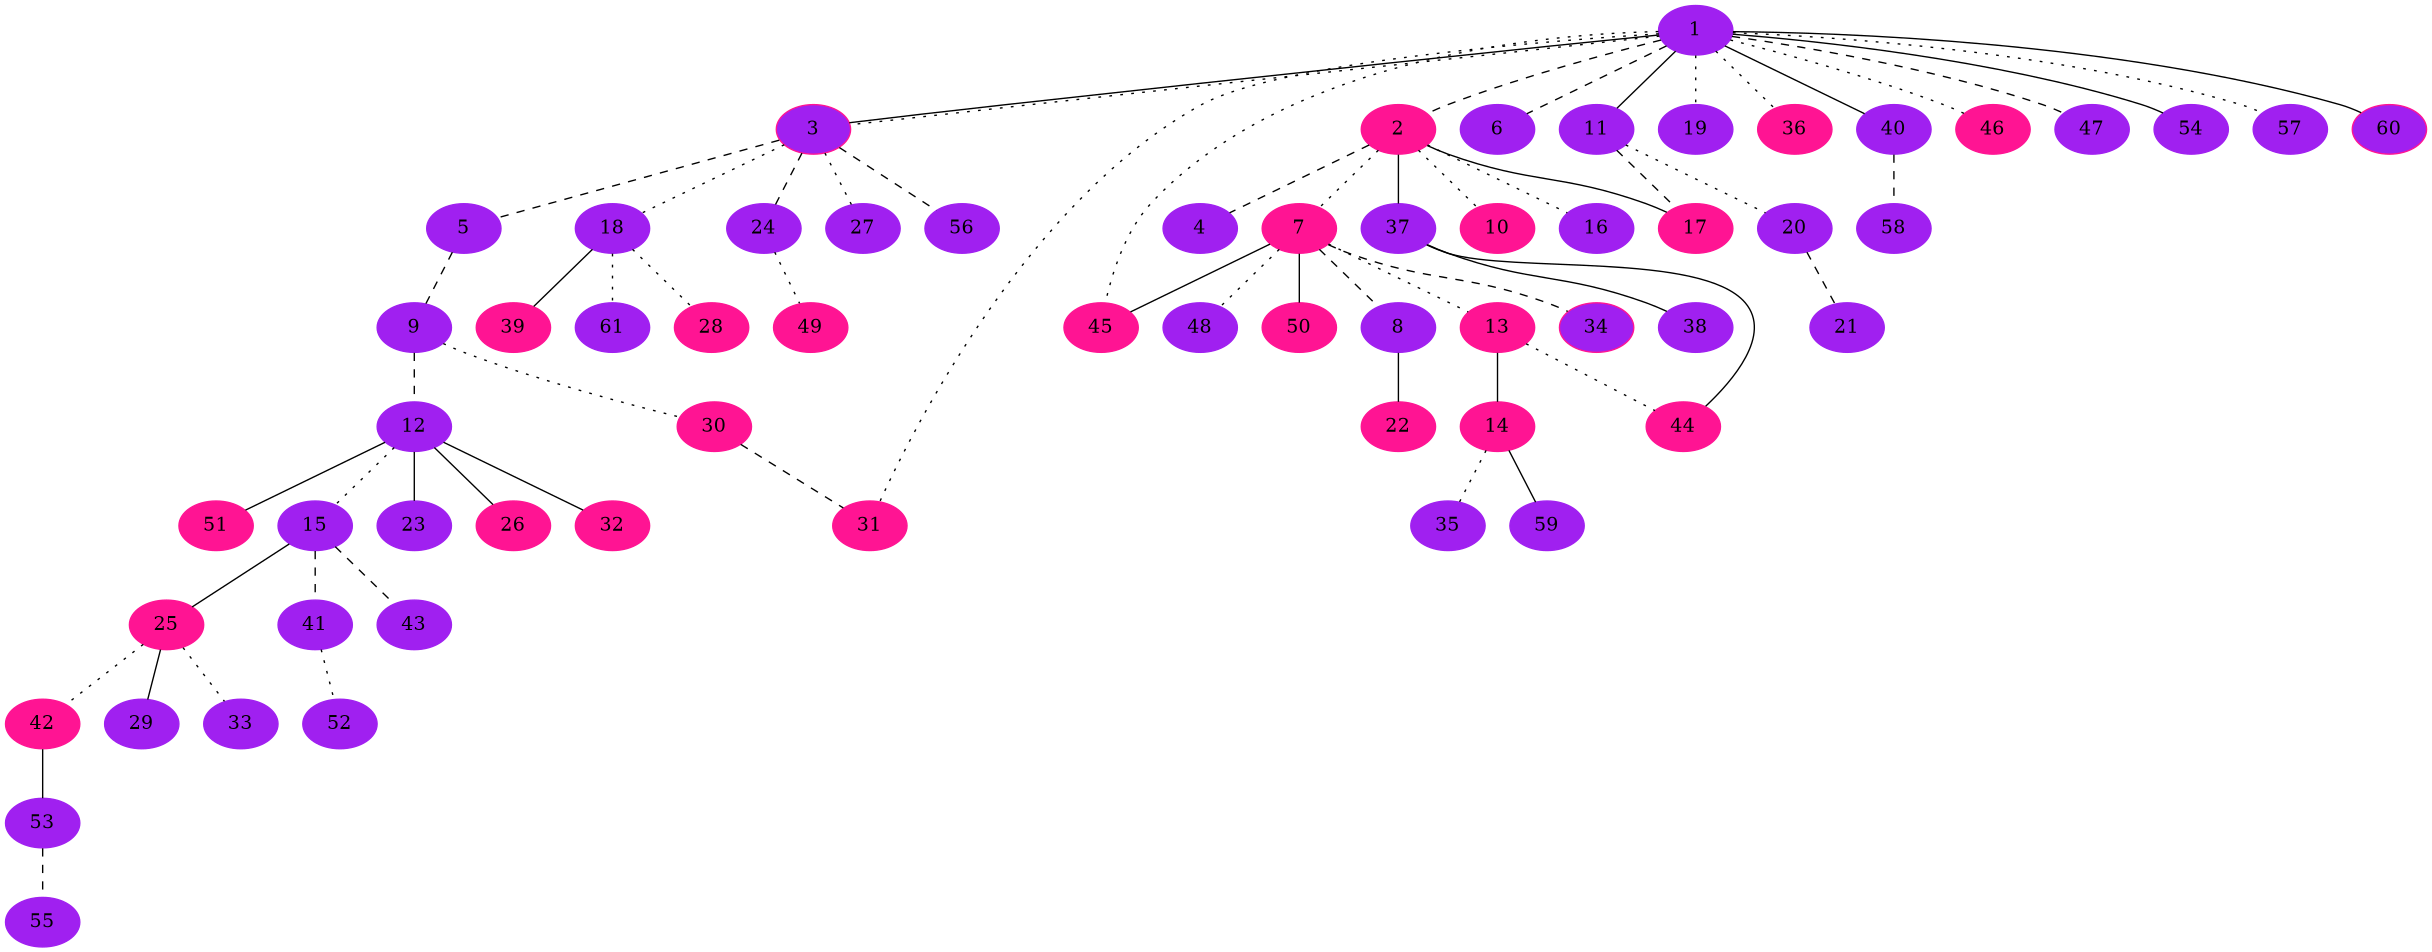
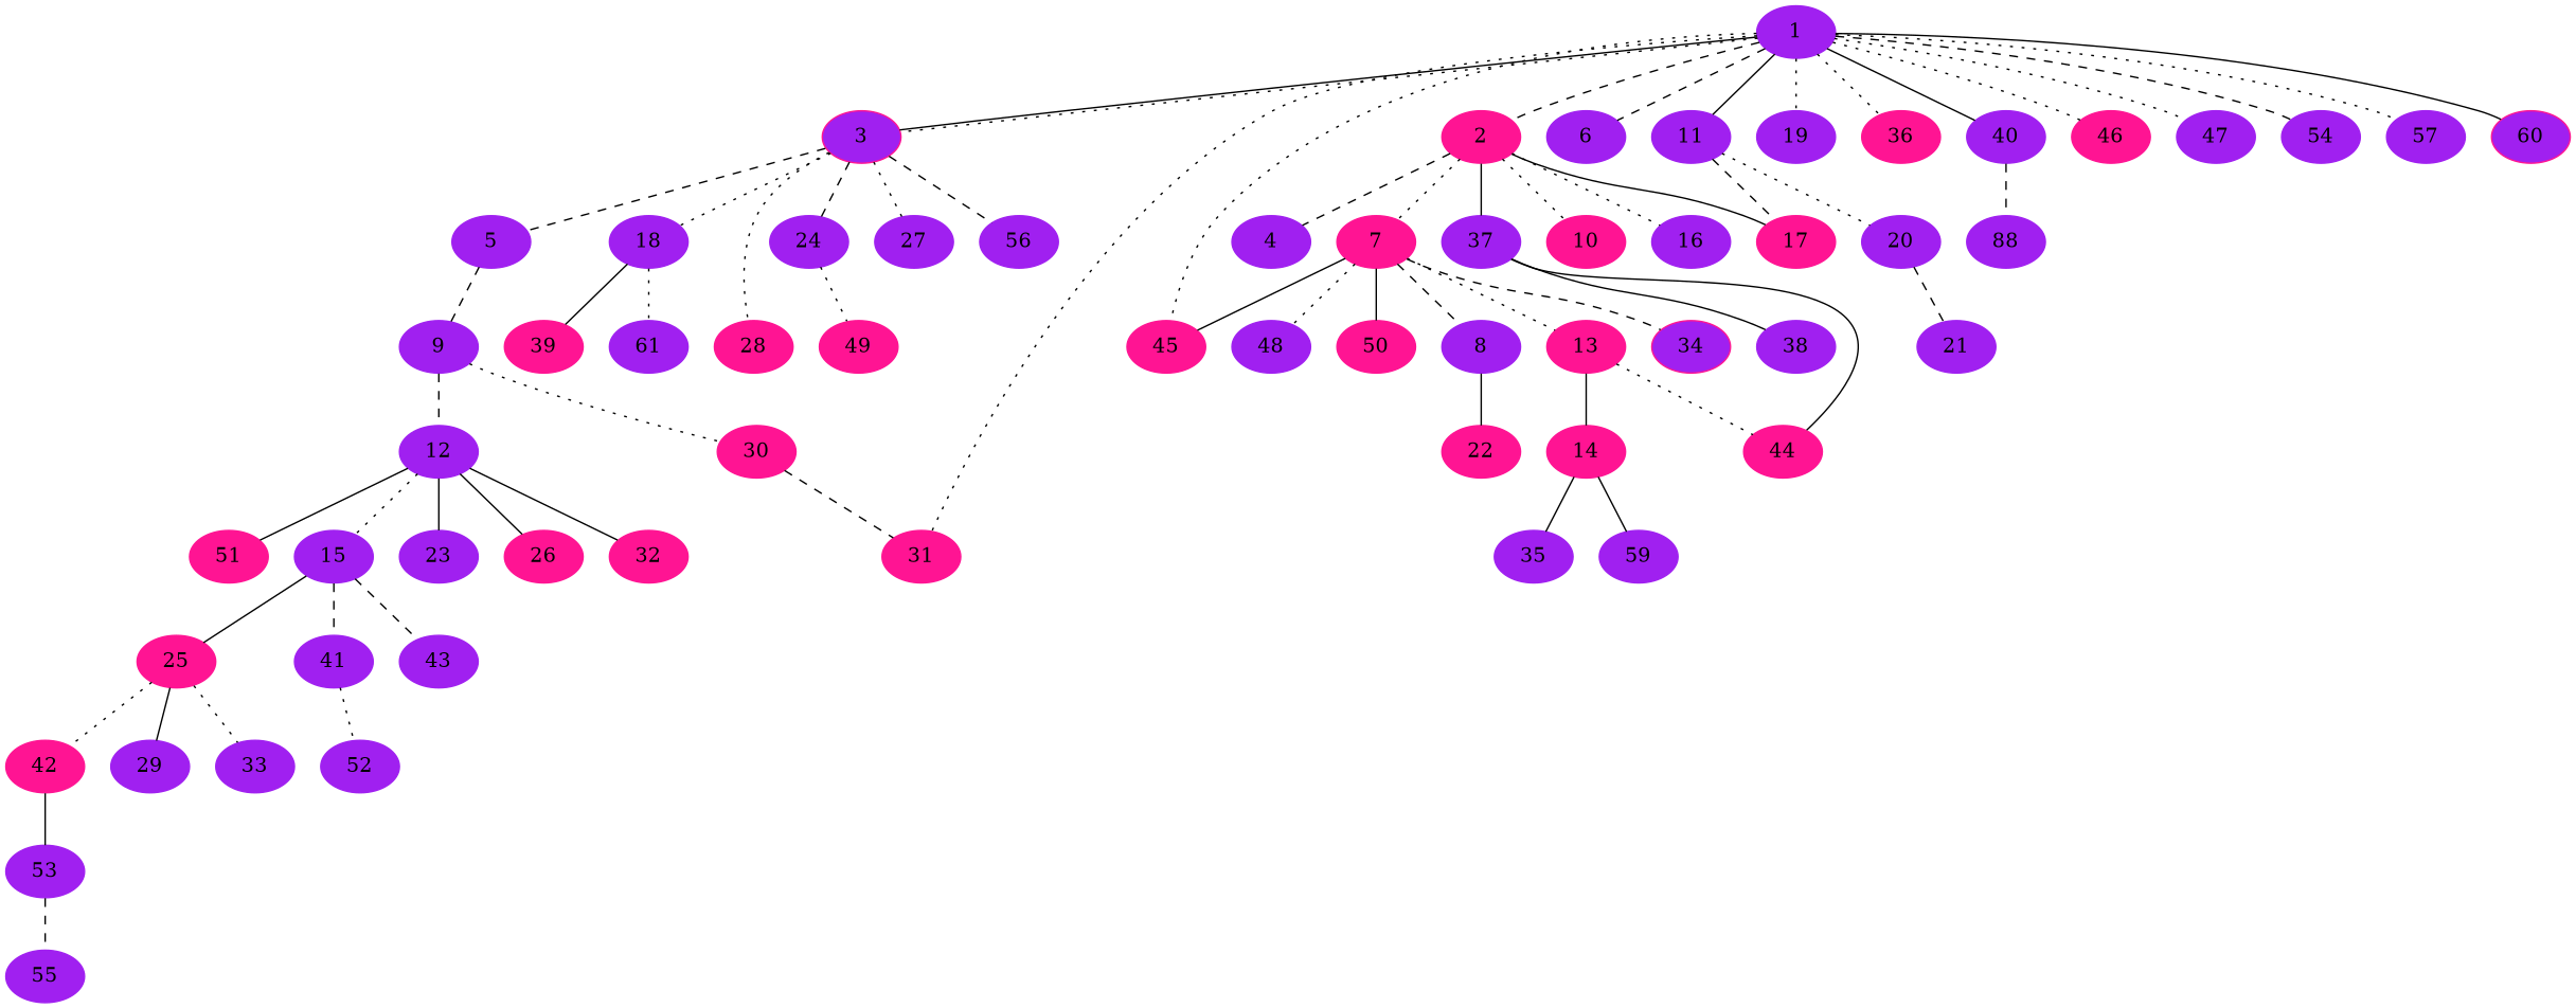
  graph {
    node [color=purple style=filled]
    edge [style=dotted]
    2 [color=deeppink]
    1
    3 [color=deeppink fillcolor=purple]
    6
    11
    19
    31 [color=deeppink]
    36 [color=deeppink]
    40
    45 [color=deeppink]
    46 [color=deeppink]
    47
    54
    57
    60 [color=deeppink fillcolor=purple]
    4
    7 [color=deeppink]
    10 [color=deeppink]
    16
    17 [color=deeppink]
    37
    5
    18
    24
    27
    28 [color=deeppink]
    56
    20
-   58
+   58 [label=88]
    8
    13 [color=deeppink]
    34 [color=deeppink fillcolor=purple]
    48
    50 [color=deeppink]
    44 [color=deeppink]
    38
    9
    39 [color=deeppink]
    61
    49 [color=deeppink]
    12
    30 [color=deeppink]
    22 [color=deeppink]
    14 [color=deeppink]
    15
    23
    26 [color=deeppink]
    32 [color=deeppink]
    51 [color=deeppink]
    21
    25 [color=deeppink]
    41
    43
    35
    59
    29
    33
    42 [color=deeppink]
    52
    53
    55
    2 -- 4 [style=dashed]
    2 -- 7
    2 -- 10
    2 -- 16
    2 -- 17 [style=solid]
    2 -- 37 [style=solid]
    1 -- 2 [style=dashed]
    1 -- 3 [style=solid]
    1 -- 3
    1 -- 6 [style=dashed]
    1 -- 11 [style=solid]
    1 -- 19
    1 -- 31
    1 -- 36
    1 -- 40 [style=solid]
    1 -- 45
    1 -- 46
-   1 -- 47 [style=dashed]
-   1 -- 54 [style=solid]
+   1 -- 47
+   1 -- 54 [style=dashed]
    1 -- 57
    1 -- 60 [style=solid]
    3 -- 5 [style=dashed]
    3 -- 18
    3 -- 24 [style=dashed]
    3 -- 27
-   18 -- 28
+   3 -- 28
    3 -- 56 [style=dashed]
    11 -- 17 [style=dashed]
    11 -- 20
    40 -- 58 [style=dashed]
    7 -- 45 [style=solid]
    7 -- 8 [style=dashed]
    7 -- 13
    7 -- 34 [style=dashed]
    7 -- 48
    7 -- 50 [style=solid]
    37 -- 44 [style=solid]
    37 -- 38 [style=solid]
    5 -- 9 [style=dashed]
    18 -- 39 [style=solid]
    18 -- 61
    24 -- 49
    20 -- 21 [style=dashed]
    8 -- 22 [style=solid]
    13 -- 44
    13 -- 14 [style=solid]
    9 -- 12 [style=dashed]
    9 -- 30
    12 -- 15
    12 -- 23 [style=solid]
    12 -- 26 [style=solid]
    12 -- 32 [style=solid]
    12 -- 51 [style=solid]
    30 -- 31 [style=dashed]
-   14 -- 35
+   14 -- 35 [style=solid]
    14 -- 59 [style=solid]
    15 -- 25 [style=solid]
    15 -- 41 [style=dashed]
    15 -- 43 [style=dashed]
    25 -- 29 [style=solid]
    25 -- 33
    25 -- 42
    41 -- 52
    42 -- 53 [style=solid]
    53 -- 55 [style=dashed]
  }
